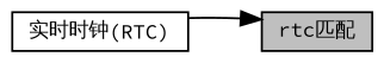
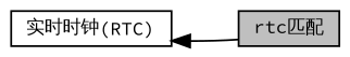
  digraph {
    rankdir=LR
    fontname="Source Code Pro"
    node [color=black fontname="Source Code Pro" fontsize=10 shape=box style=filled]
    n1 [fillcolor=white height=0.2 label="实时时钟(RTC)" width=0.4]
    n2 [fillcolor=grey75 fontcolor=black height=0.2 label="rtc匹配" width=0.4]
-   n2 -> n1 [dir=back fontname="Source Code Pro" fontsize=10 labelfontname="黑体" labelfontsize=10 shape=plaintext style=solid]
+   n1 -> n2 [dir=back fontname="Source Code Pro" fontsize=10 labelfontname="黑体" labelfontsize=10 shape=plaintext style=solid]
  }
